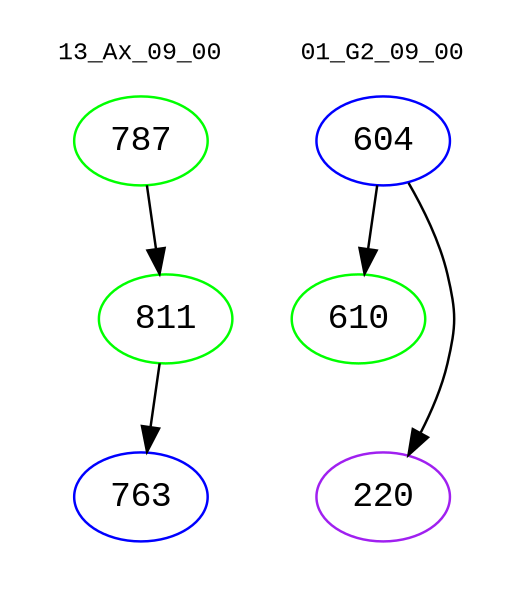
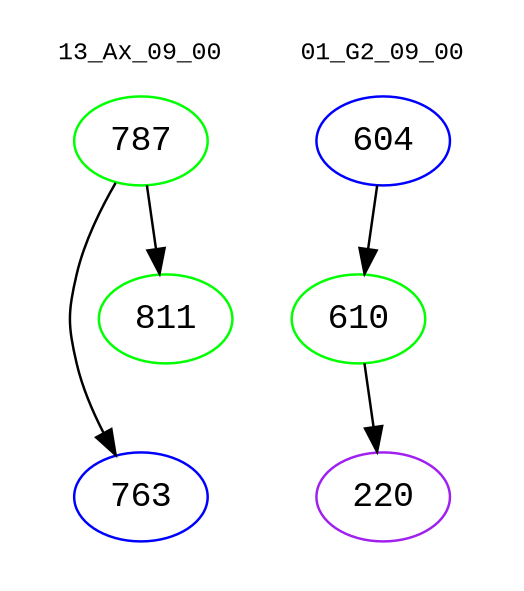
  digraph {
    fontname="Liberation Mono"
    node [color=green fontname="Liberation Mono"]
    edge [color=black fontname="Liberation Mono"]
    n1 [label=787]
    n2 [color=blue label=763]
    n3 [label=811]
    n4 [color=blue label=604]
    n5 [label=610]
    n6 [color=purple label=220]
    subgraph cluster_1 {
      color=white
      fontsize=10
      label="13_Ax_09_00"
      n1
      n2
      n3
    }
    subgraph cluster_2 {
      color=white
      fontsize=10
      label="01_G2_09_00"
      n4
      n5
      n6
    }
-   n3 -> n2
+   n1 -> n2
    n1 -> n3
    n4 -> n5
-   n4 -> n6
+   n5 -> n6
  }
